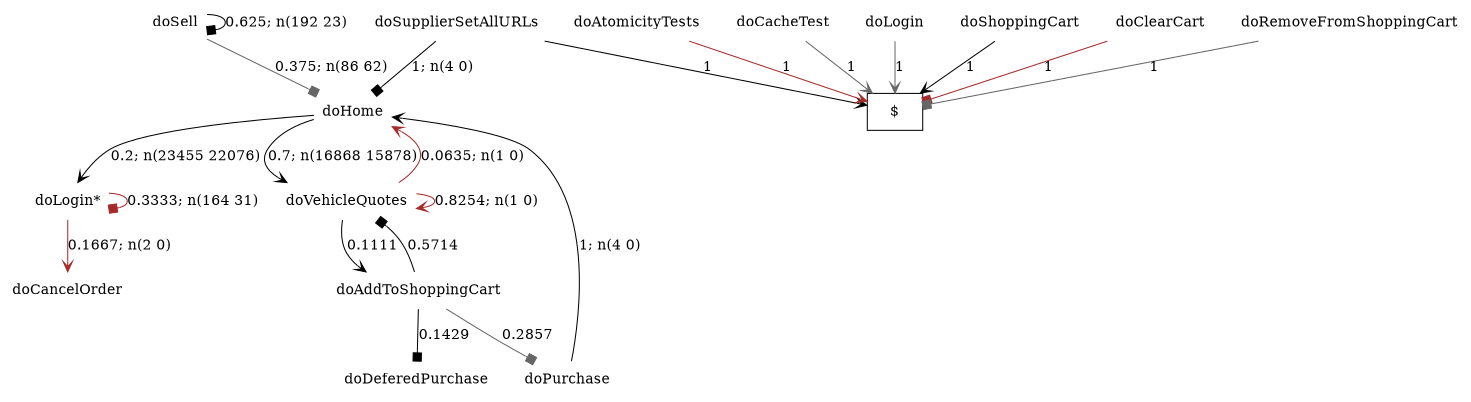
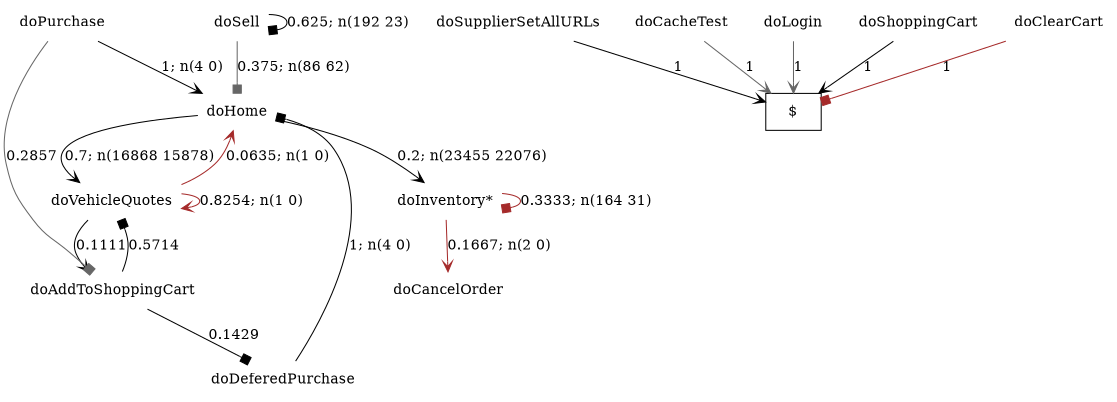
  digraph {
    node [shape=none]
    edge [arrowhead=vee color=black style=solid]
-   n1 [label="doLogin*"]
+   n1 [label="doInventory*"]
    n2 [label=doCancelOrder]
    n3 [label=doSell]
    n4 [label=doHome]
    n5 [label=doSupplierSetAllURLs]
    "$" [shape=box]
-   n7 [label=doAtomicityTests]
    n8 [label=doCacheTest]
    n9 [label=doLogin]
    n10 [label=doVehicleQuotes]
    n11 [label=doAddToShoppingCart]
    n12 [label=doDeferedPurchase]
    n13 [label=doPurchase]
    n14 [label=doShoppingCart]
    n15 [label=doClearCart]
-   n16 [label=doRemoveFromShoppingCart]
    n1 -> n1 [arrowhead=box color=brown label="0.3333; n(164 31)"]
    n1 -> n2 [color=brown label="0.1667; n(2 0)"]
    n3 -> n3 [arrowhead=box label="0.625; n(192 23)"]
    n3 -> n4 [arrowhead=box color=gray40 label="0.375; n(86 62)"]
    n4 -> n1 [label="0.2; n(23455 22076)"]
    n4 -> n10 [label="0.7; n(16868 15878)"]
    n5 -> "$" [label=1]
-   n7 -> "$" [color=brown label=1]
    n8 -> "$" [color=gray40 label=1]
    n9 -> "$" [color=gray40 label=1]
    n10 -> n4 [color=brown label="0.0635; n(1 0)"]
    n10 -> n10 [color=brown label="0.8254; n(1 0)"]
    n10 -> n11 [label=0.1111]
    n11 -> n10 [arrowhead=box label=0.5714]
    n11 -> n12 [arrowhead=box label=0.1429]
-   n11 -> n13 [arrowhead=box color=gray40 label=0.2857]
-   n5 -> n4 [arrowhead=box label="1; n(4 0)"]
+   n13 -> n11 [arrowhead=box color=gray40 label=0.2857]
+   n12 -> n4 [arrowhead=box label="1; n(4 0)"]
    n13 -> n4 [label="1; n(4 0)"]
    n14 -> "$" [label=1]
    n15 -> "$" [arrowhead=box color=brown label=1]
-   n16 -> "$" [arrowhead=box color=gray40 label=1]
  }
